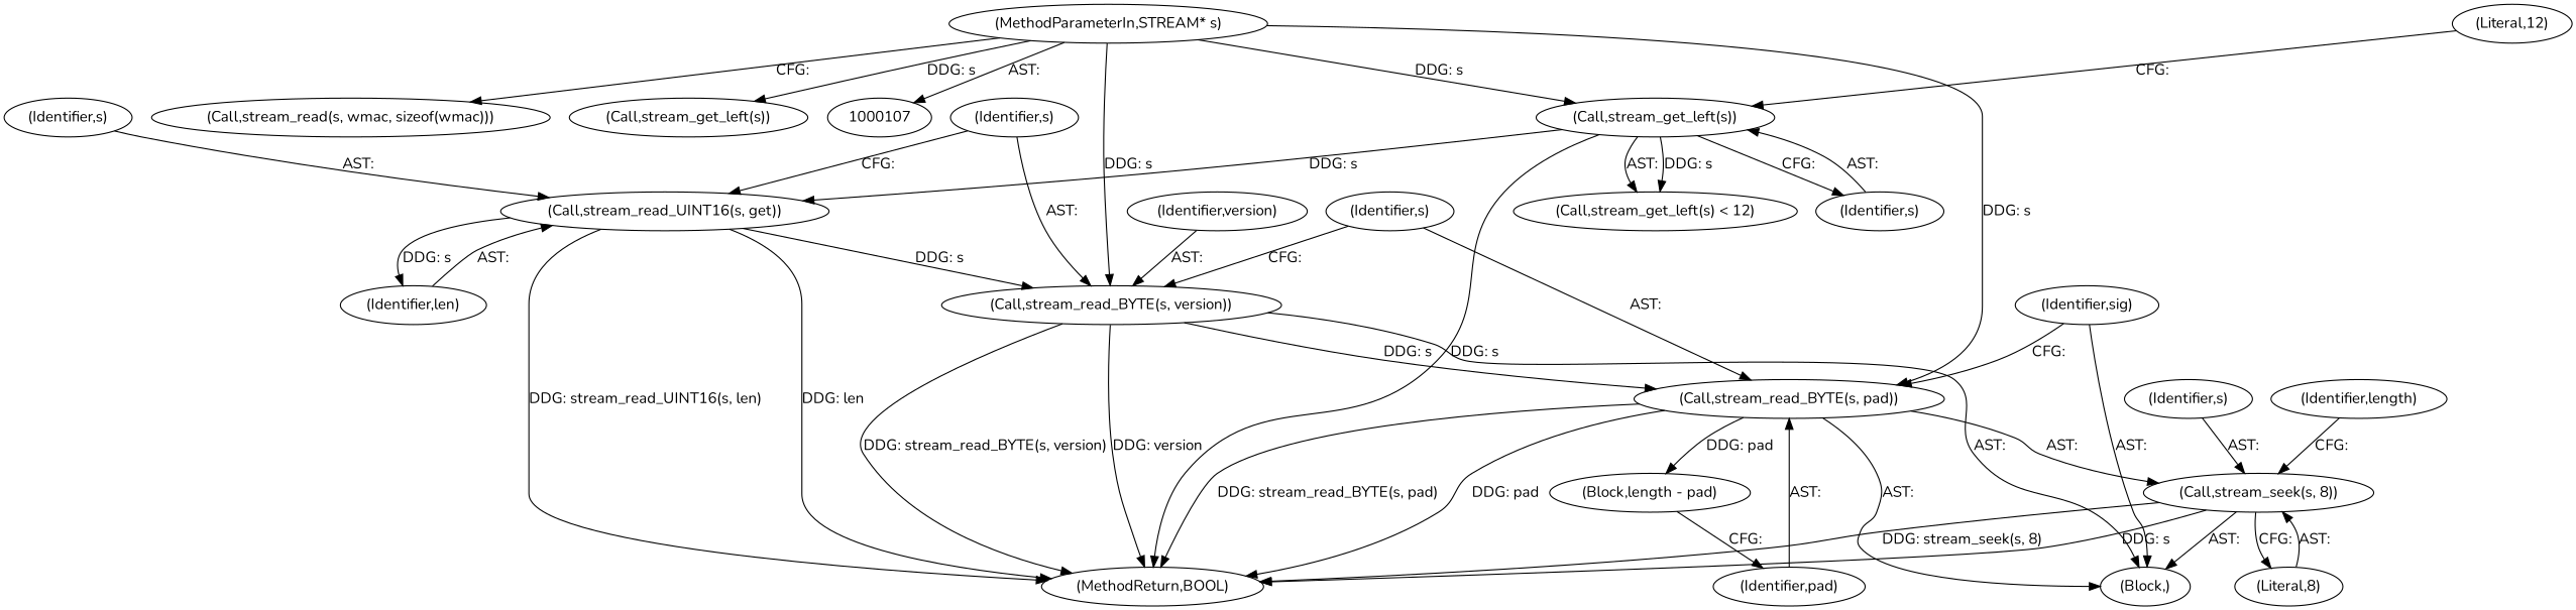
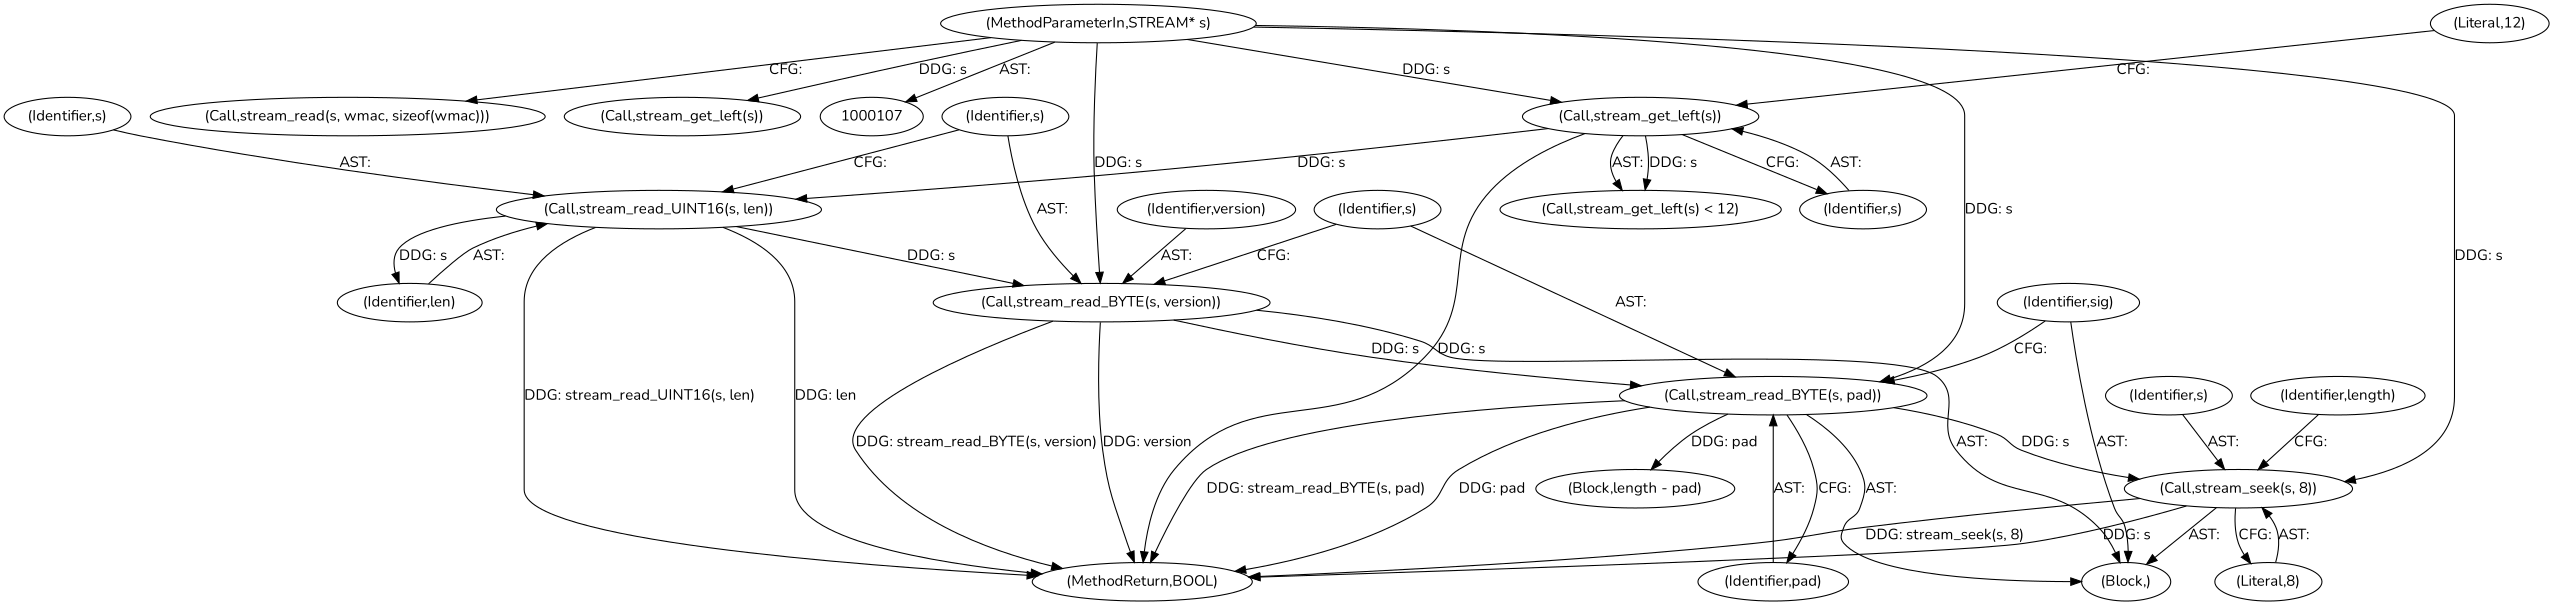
  digraph {
    fontname=Nunito
    node [fontname=Nunito]
    edge [fontname=Nunito]
    n1 [label="(Call,stream_seek(s, 8))"]
    n2 [label="(Literal,8)"]
    n3 [label="(Block,)"]
    n4 [label="(MethodReturn,BOOL)"]
    n5 [label="(Call,stream_read_BYTE(s, pad))"]
    n6 [label="(Block,length - pad)"]
    n7 [label="(Identifier,pad)"]
    n8 [label="(Call,stream_read_BYTE(s, version))"]
    n9 [label="(Identifier,version)"]
-   n10 [label="(Call,stream_read_UINT16(s, get))"]
+   n10 [label="(Call,stream_read_UINT16(s, len))"]
    n11 [label="(Identifier,len)"]
    n12 [label="(Call,stream_get_left(s))"]
    n13 [label="(Call,stream_get_left(s) < 12)"]
    n14 [label="(Identifier,s)"]
    n15 [label="(MethodParameterIn,STREAM* s)"]
    n16 [label="(Call,stream_read(s, wmac, sizeof(wmac)))"]
    n17 [label="(Call,stream_get_left(s))"]
    1000107
    n19 [label="(Identifier,length)"]
    n20 [label="(Identifier,s)"]
    n21 [label="(Identifier,sig)"]
    n22 [label="(Identifier,s)"]
    n23 [label="(Identifier,s)"]
    n24 [label="(Identifier,s)"]
    n25 [label="(Literal,12)"]
    n1 -> n2 [label="CFG: "]
    n1 -> n3 [label="AST: "]
    n1 -> n4 [label="DDG: stream_seek(s, 8)"]
    n1 -> n4 [label="DDG: s"]
    n2 -> n1 [label="AST: "]
-   n5 -> n1 [label="AST: "]
+   n5 -> n1 [label="DDG: s"]
    n5 -> n3 [label="AST: "]
    n5 -> n4 [label="DDG: stream_read_BYTE(s, pad)"]
    n5 -> n4 [label="DDG: pad"]
    n5 -> n6 [label="DDG: pad"]
-   n6 -> n7 [label="CFG: "]
+   n5 -> n7 [label="CFG: "]
    n7 -> n5 [label="AST: "]
    n8 -> n3 [label="AST: "]
    n8 -> n4 [label="DDG: version"]
    n8 -> n4 [label="DDG: stream_read_BYTE(s, version)"]
    n8 -> n5 [label="DDG: s"]
    n9 -> n8 [label="AST: "]
    n10 -> n4 [label="DDG: stream_read_UINT16(s, len)"]
    n10 -> n4 [label="DDG: len"]
    n10 -> n8 [label="DDG: s"]
    n10 -> n11 [label="DDG: s"]
    n11 -> n10 [label="AST: "]
    n12 -> n4 [label="DDG: s"]
    n12 -> n10 [label="DDG: s"]
    n12 -> n13 [label="AST: "]
    n12 -> n13 [label="DDG: s"]
    n12 -> n14 [label="CFG: "]
    n14 -> n12 [label="AST: "]
+   n15 -> n1 [label="DDG: s"]
    n15 -> n5 [label="DDG: s"]
    n15 -> n8 [label="DDG: s"]
    n15 -> n12 [label="DDG: s"]
    n15 -> n16 [label="CFG: "]
    n15 -> n17 [label="DDG: s"]
    n15 -> 1000107 [label="AST: "]
    n19 -> n1 [label="CFG: "]
    n20 -> n8 [label="AST: "]
    n20 -> n10 [label="CFG: "]
    n21 -> n3 [label="AST: "]
    n21 -> n5 [label="CFG: "]
    n22 -> n5 [label="AST: "]
    n22 -> n8 [label="CFG: "]
    n23 -> n10 [label="AST: "]
    n24 -> n1 [label="AST: "]
    n25 -> n12 [label="CFG: "]
  }
